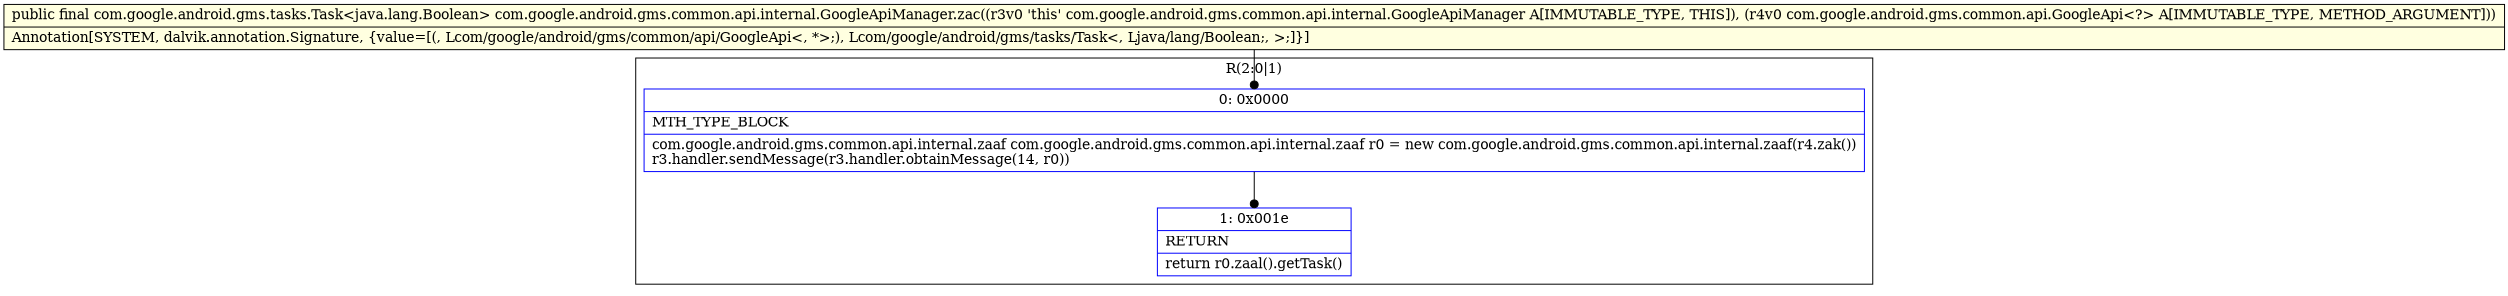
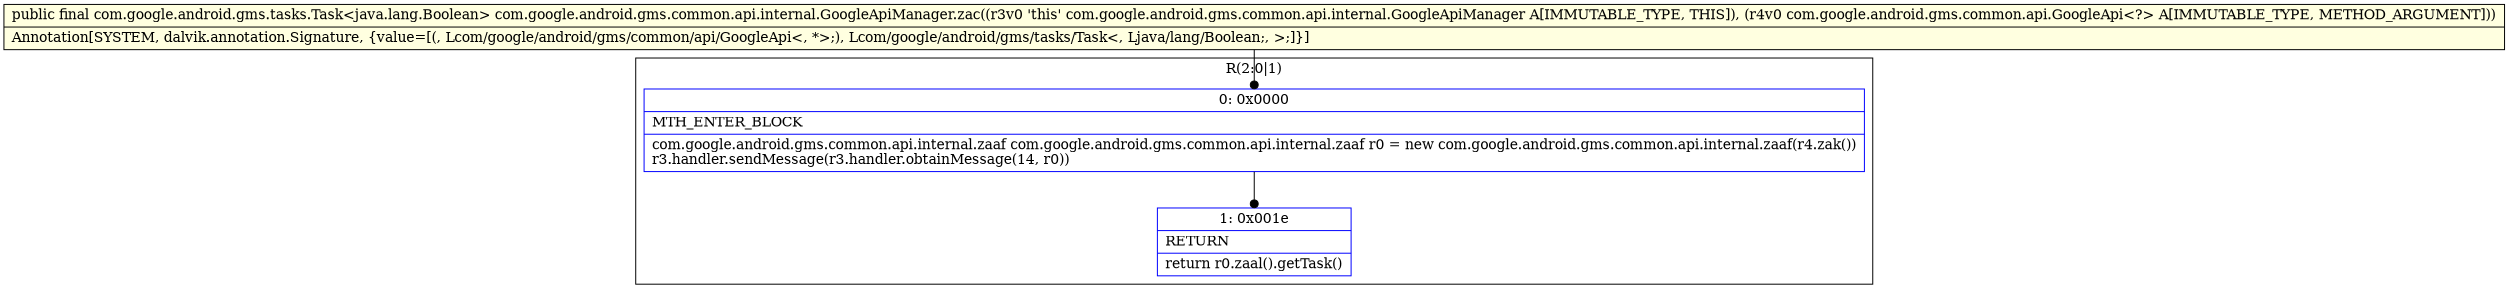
  digraph {
    node [color=blue shape=record style=filled fillcolor=white]
    edge [arrowhead=dot]
-   n1 [label="{0\:\ 0x0000|MTH_TYPE_BLOCK\l|com.google.android.gms.common.api.internal.zaaf com.google.android.gms.common.api.internal.zaaf r0 = new com.google.android.gms.common.api.internal.zaaf(r4.zak())\lr3.handler.sendMessage(r3.handler.obtainMessage(14, r0))\l}"]
+   n1 [label="{0\:\ 0x0000|MTH_ENTER_BLOCK\l|com.google.android.gms.common.api.internal.zaaf com.google.android.gms.common.api.internal.zaaf r0 = new com.google.android.gms.common.api.internal.zaaf(r4.zak())\lr3.handler.sendMessage(r3.handler.obtainMessage(14, r0))\l}"]
    n2 [label="{1\:\ 0x001e|RETURN\l|return r0.zaal().getTask()\l}"]
    n3 [label="{public final com.google.android.gms.tasks.Task\<java.lang.Boolean\> com.google.android.gms.common.api.internal.GoogleApiManager.zac((r3v0 'this' com.google.android.gms.common.api.internal.GoogleApiManager A[IMMUTABLE_TYPE, THIS]), (r4v0 com.google.android.gms.common.api.GoogleApi\<?\> A[IMMUTABLE_TYPE, METHOD_ARGUMENT]))  | Annotation[SYSTEM, dalvik.annotation.Signature, \{value=[(, Lcom\/google\/android\/gms\/common\/api\/GoogleApi\<, *\>;), Lcom\/google\/android\/gms\/tasks\/Task\<, Ljava\/lang\/Boolean;, \>;]\}]\l}" fillcolor=lightyellow color=""]
    subgraph cluster_1 {
      label="R(2:0|1)"
      n1
      n2
    }
    n1 -> n2
    n3 -> n1
  }
